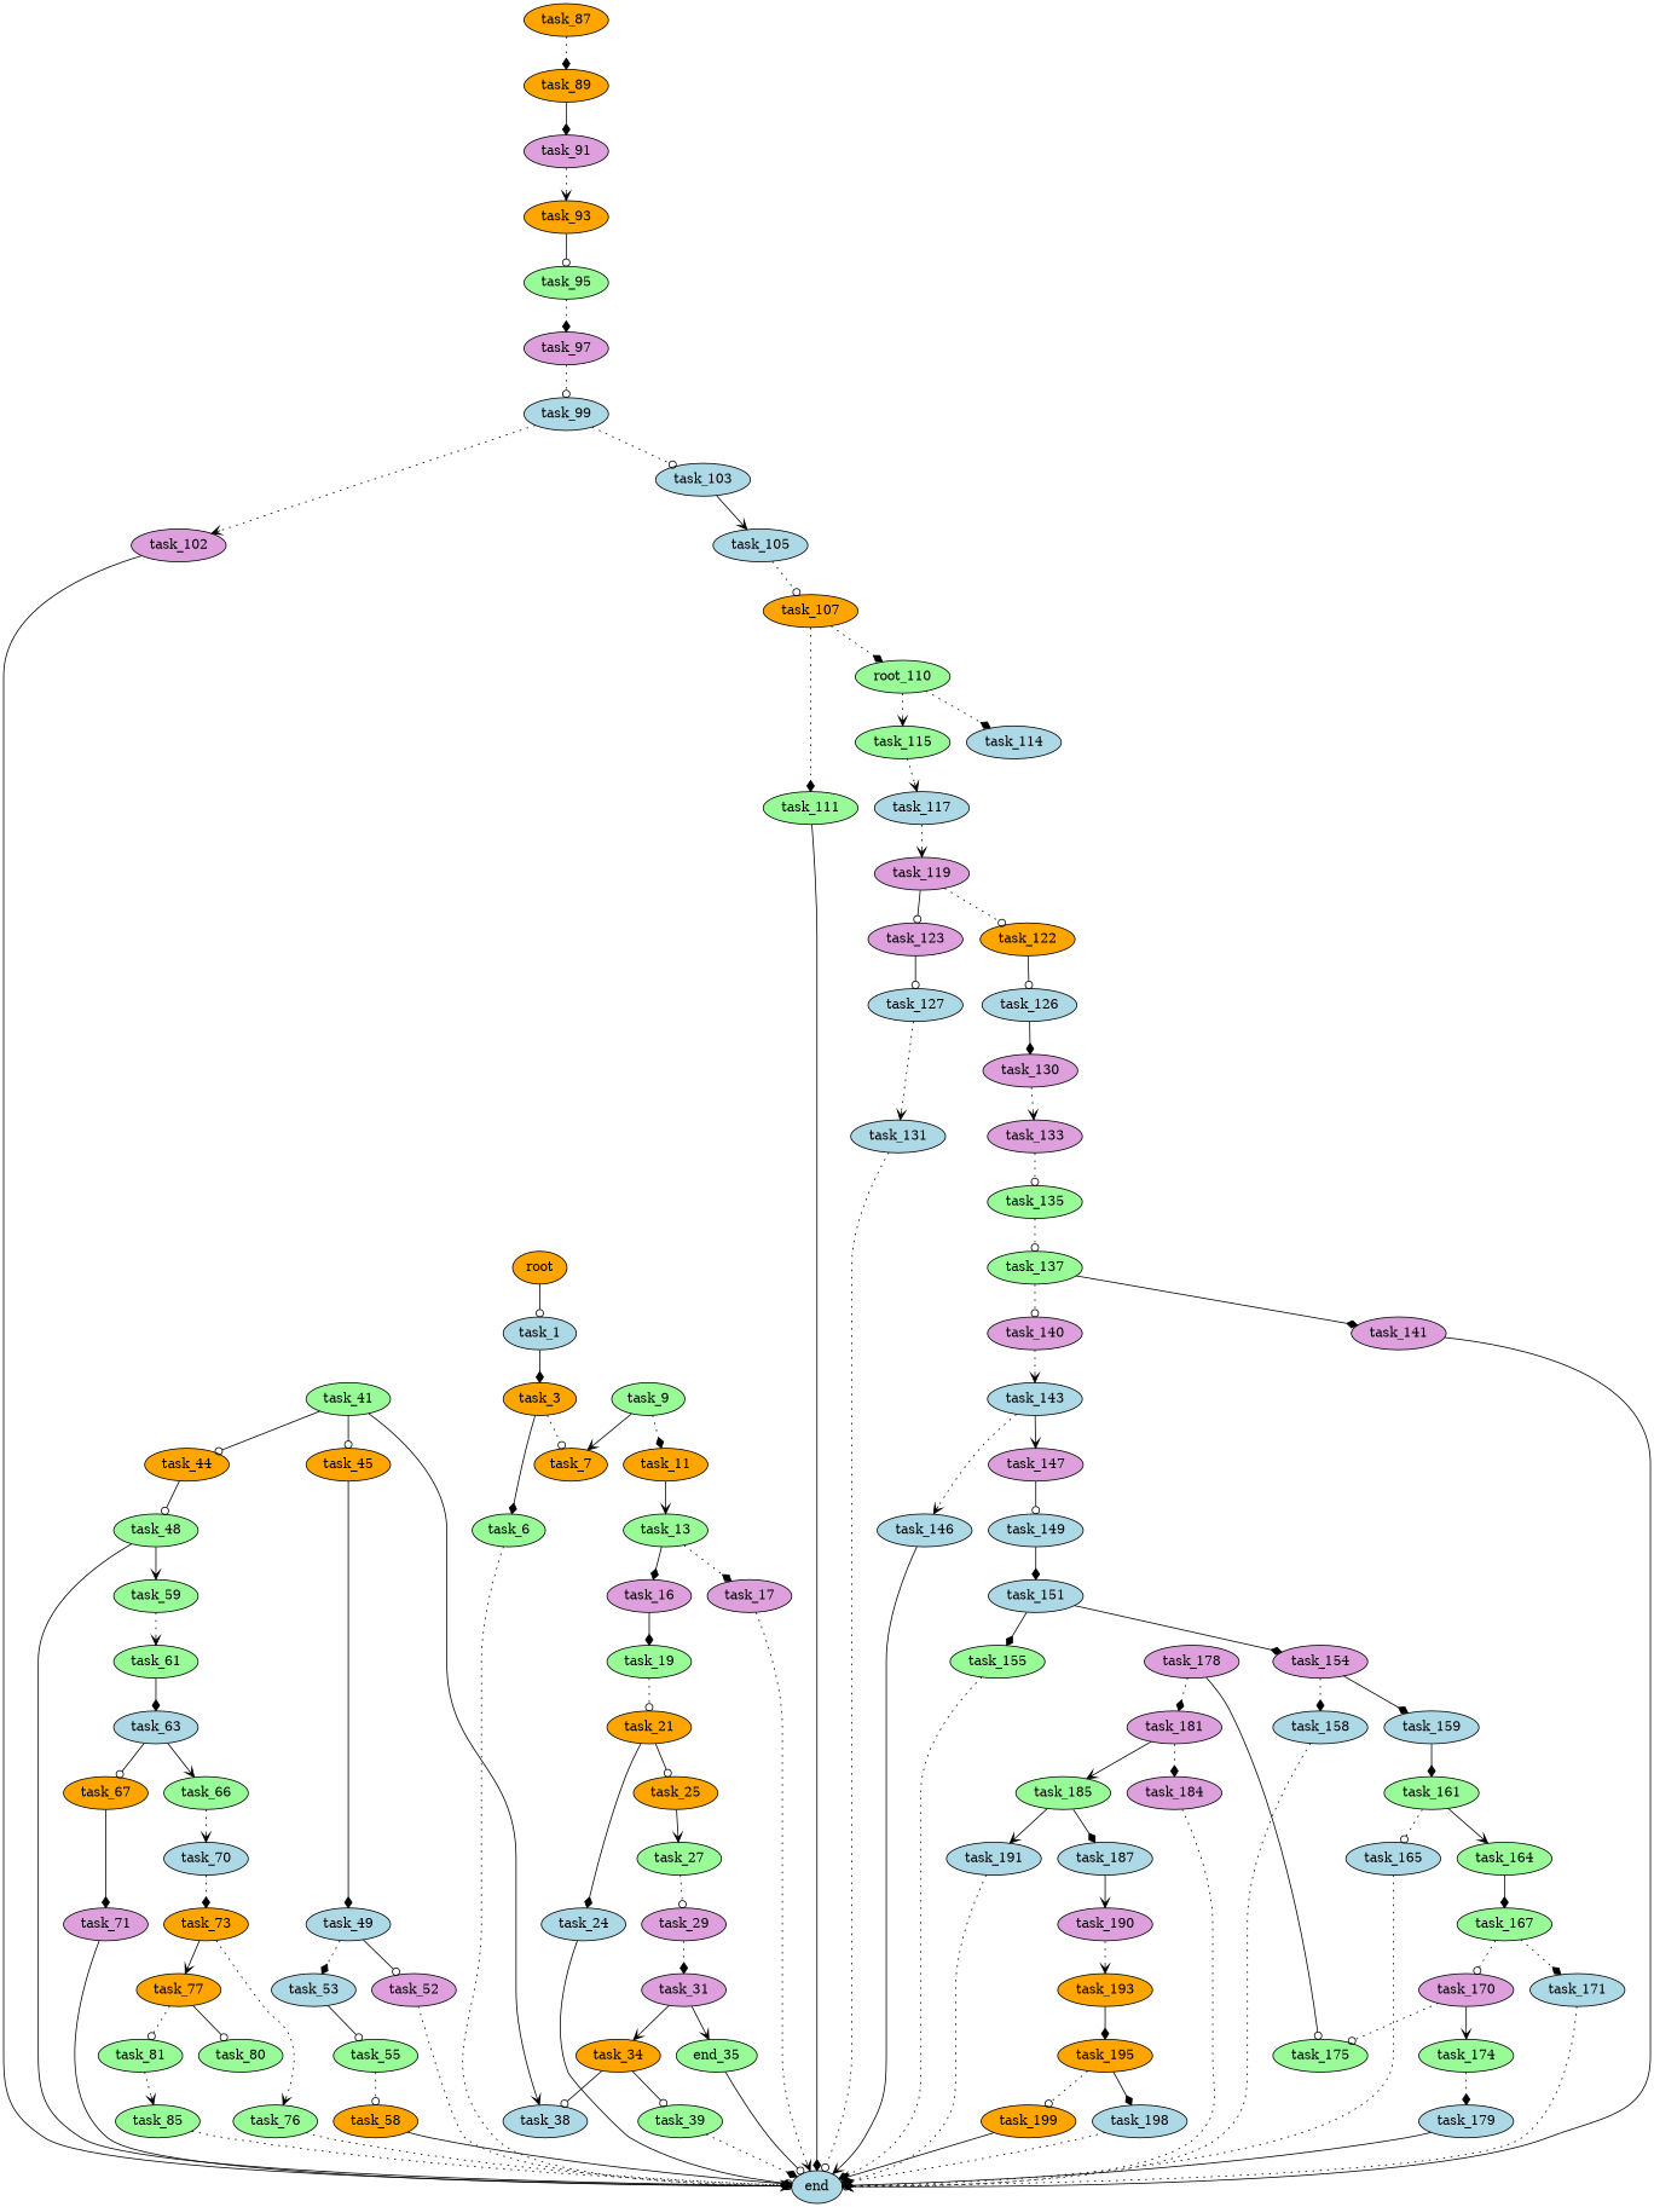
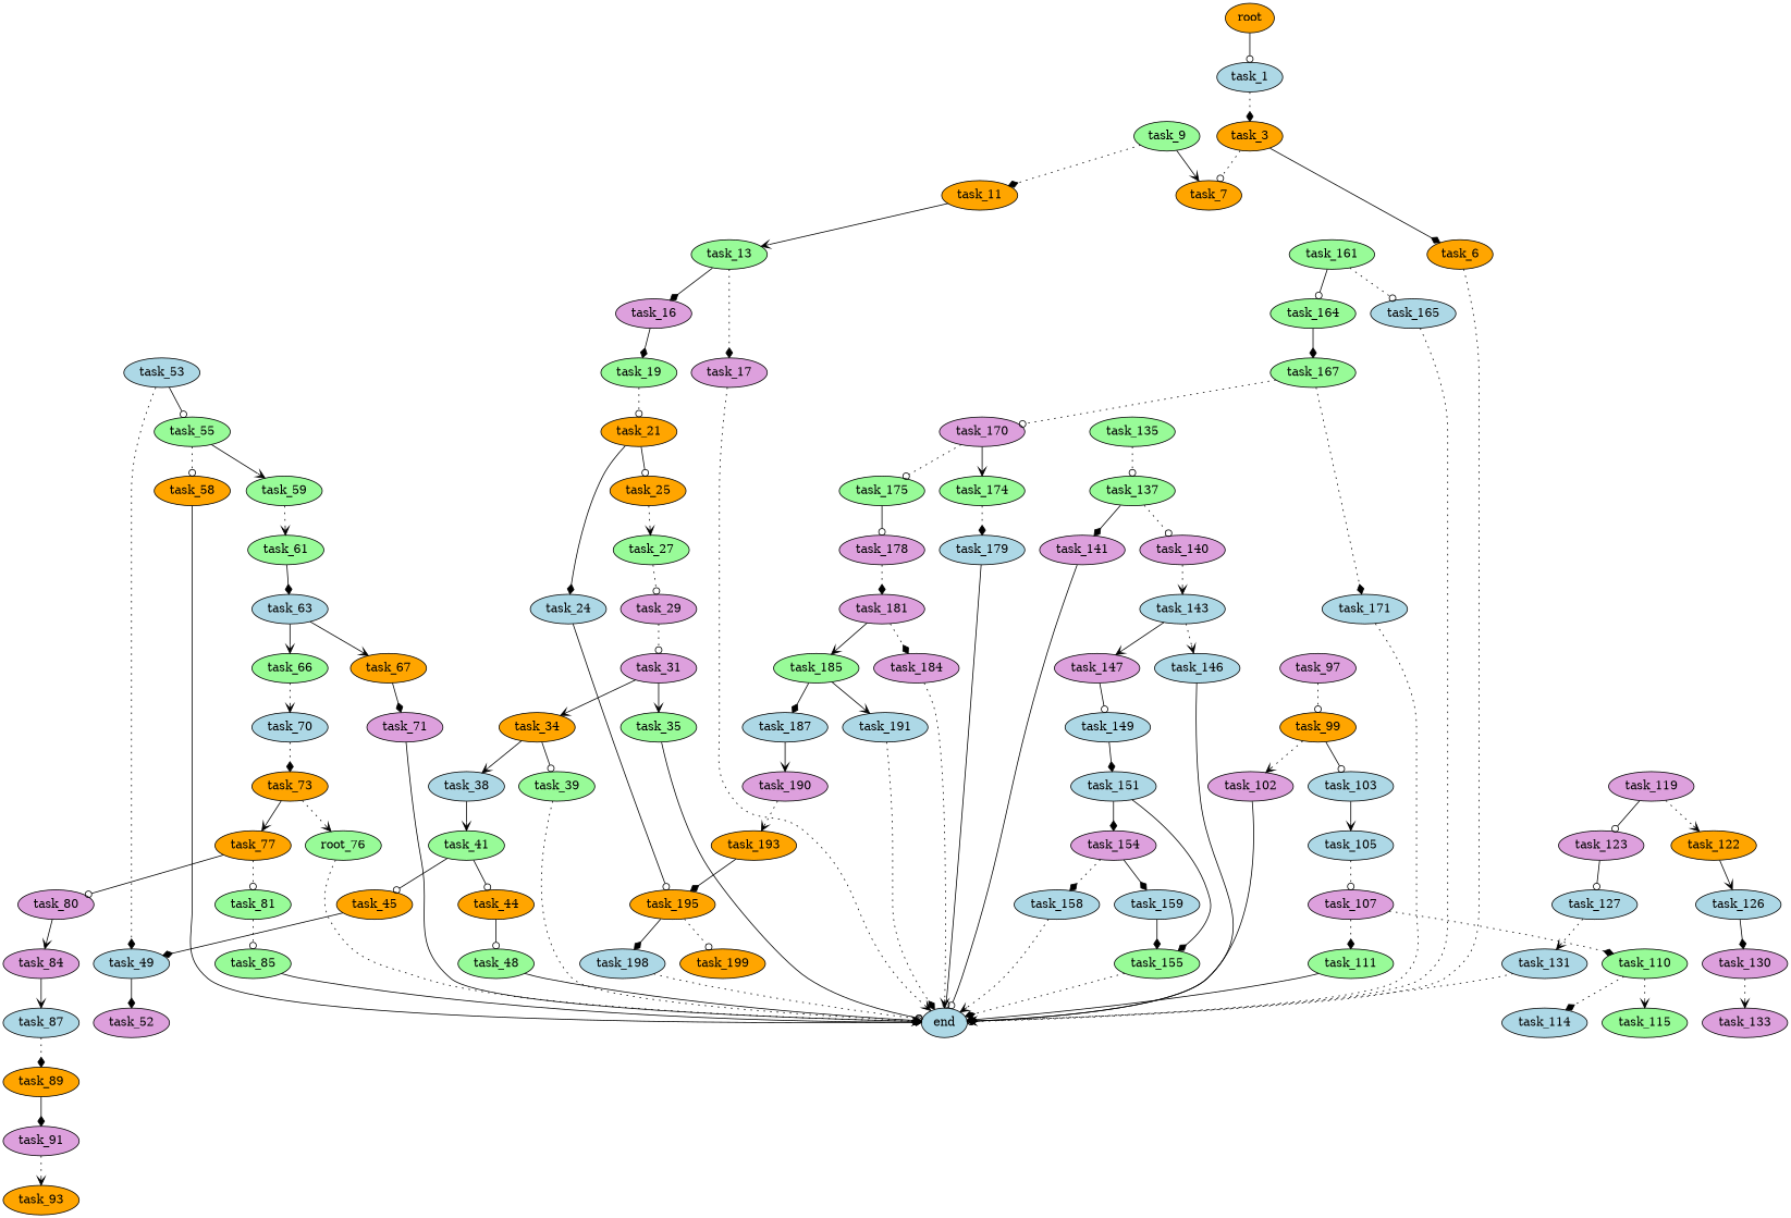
  digraph {
    node [fillcolor=lightblue style=filled]
    edge [arrowhead=diamond style=solid]
    root [fillcolor=orange]
    task_1
    task_3 [fillcolor=orange]
-   task_6 [fillcolor=palegreen]
+   task_6 [fillcolor=orange]
    task_7 [fillcolor=orange]
    end
    task_9 [fillcolor=palegreen]
    task_11 [fillcolor=orange]
    task_13 [fillcolor=palegreen]
    task_16 [fillcolor=plum]
    task_17 [fillcolor=plum]
    task_19 [fillcolor=palegreen]
    task_21 [fillcolor=orange]
    task_24
    task_25 [fillcolor=orange]
    task_27 [fillcolor=palegreen]
    task_29 [fillcolor=plum]
    task_31 [fillcolor=plum]
    task_34 [fillcolor=orange]
-   task_35 [fillcolor=palegreen label=end_35]
+   task_35 [fillcolor=palegreen]
    task_38
    task_39 [fillcolor=palegreen]
    task_41 [fillcolor=palegreen]
    task_44 [fillcolor=orange]
    task_45 [fillcolor=orange]
    task_48 [fillcolor=palegreen]
    task_49
    task_52 [fillcolor=plum]
    task_53
    task_55 [fillcolor=palegreen]
    task_58 [fillcolor=orange]
    task_59 [fillcolor=palegreen]
    task_61 [fillcolor=palegreen]
    task_63
    task_66 [fillcolor=palegreen]
    task_67 [fillcolor=orange]
    task_70
    task_71 [fillcolor=plum]
    task_73 [fillcolor=orange]
-   task_76 [fillcolor=palegreen]
+   task_76 [fillcolor=palegreen label=root_76]
    task_77 [fillcolor=orange]
-   task_80 [fillcolor=palegreen]
+   task_80 [fillcolor=plum]
    task_81 [fillcolor=palegreen]
+   task_84 [fillcolor=plum]
    task_85 [fillcolor=palegreen]
-   task_87 [fillcolor=orange]
+   task_87
    task_89 [fillcolor=orange]
    task_91 [fillcolor=plum]
    task_93 [fillcolor=orange]
-   task_95 [fillcolor=palegreen]
    task_97 [fillcolor=plum]
-   task_99
+   task_99 [fillcolor=orange]
    task_102 [fillcolor=plum]
    task_103
    task_105
-   task_107 [fillcolor=orange]
-   task_110 [fillcolor=palegreen label=root_110]
+   task_107 [fillcolor=plum]
+   task_110 [fillcolor=palegreen]
    task_111 [fillcolor=palegreen]
    task_114
    task_115 [fillcolor=palegreen]
-   task_117
    task_119 [fillcolor=plum]
    task_122 [fillcolor=orange]
    task_123 [fillcolor=plum]
    task_126
    task_127
    task_130 [fillcolor=plum]
    task_131
    task_133 [fillcolor=plum]
    task_135 [fillcolor=palegreen]
    task_137 [fillcolor=palegreen]
    task_140 [fillcolor=plum]
    task_141 [fillcolor=plum]
    task_143
    task_146
    task_147 [fillcolor=plum]
    task_149
    task_151
    task_154 [fillcolor=plum]
    task_155 [fillcolor=palegreen]
    task_158
    task_159
    task_161 [fillcolor=palegreen]
    task_164 [fillcolor=palegreen]
    task_165
    task_167 [fillcolor=palegreen]
    task_170 [fillcolor=plum]
    task_171
    task_174 [fillcolor=palegreen]
    task_175 [fillcolor=palegreen]
    task_179
    task_178 [fillcolor=plum]
    task_181 [fillcolor=plum]
    task_184 [fillcolor=plum]
    task_185 [fillcolor=palegreen]
    task_187
    task_191
    task_190 [fillcolor=plum]
    task_193 [fillcolor=orange]
    task_195 [fillcolor=orange]
    task_198
    task_199 [fillcolor=orange]
    root -> task_1 [arrowhead=odot]
-   task_1 -> task_3
+   task_1 -> task_3 [style=dotted]
    task_3 -> task_6
    task_3 -> task_7 [arrowhead=odot style=dotted]
    task_6 -> end [style=dotted]
    task_9 -> task_7 [arrowhead=vee]
    task_9 -> task_11 [style=dotted]
    task_11 -> task_13 [arrowhead=vee]
    task_13 -> task_16
    task_13 -> task_17 [style=dotted]
    task_16 -> task_19
    task_17 -> end [arrowhead=vee style=dotted]
    task_19 -> task_21 [arrowhead=odot style=dotted]
    task_21 -> task_24
    task_21 -> task_25 [arrowhead=odot]
-   task_24 -> end [arrowhead=odot]
-   task_25 -> task_27 [arrowhead=vee]
+   task_24 -> task_195 [arrowhead=odot]
+   task_25 -> task_27 [arrowhead=vee style=dotted]
    task_27 -> task_29 [arrowhead=odot style=dotted]
-   task_29 -> task_31 [style=dotted]
+   task_29 -> task_31 [arrowhead=odot style=dotted]
    task_31 -> task_34 [arrowhead=vee]
    task_31 -> task_35 [arrowhead=vee]
-   task_34 -> task_38 [arrowhead=odot]
+   task_34 -> task_38 [arrowhead=vee]
    task_34 -> task_39 [arrowhead=odot]
    task_35 -> end [arrowhead=odot]
-   task_41 -> task_38 [arrowhead=vee]
+   task_38 -> task_41 [arrowhead=vee]
    task_39 -> end [style=dotted]
    task_41 -> task_44 [arrowhead=odot]
    task_41 -> task_45 [arrowhead=odot]
    task_44 -> task_48 [arrowhead=odot]
    task_45 -> task_49
    task_48 -> end [arrowhead=odot]
-   task_49 -> task_52 [arrowhead=odot]
-   task_49 -> task_53 [style=dotted]
-   task_52 -> end [arrowhead=vee style=dotted]
+   task_49 -> task_52
+   task_53 -> task_49 [style=dotted]
    task_53 -> task_55 [arrowhead=odot]
    task_55 -> task_58 [arrowhead=odot style=dotted]
-   task_48 -> task_59 [arrowhead=vee]
+   task_55 -> task_59 [arrowhead=vee]
    task_58 -> end
    task_59 -> task_61 [arrowhead=vee style=dotted]
    task_61 -> task_63
    task_63 -> task_66 [arrowhead=vee]
-   task_63 -> task_67 [arrowhead=odot]
+   task_63 -> task_67 [arrowhead=vee]
    task_66 -> task_70 [arrowhead=vee style=dotted]
    task_67 -> task_71
    task_70 -> task_73 [style=dotted]
    task_71 -> end [arrowhead=vee]
    task_73 -> task_76 [arrowhead=vee style=dotted]
    task_73 -> task_77 [arrowhead=vee]
    task_76 -> end [arrowhead=vee style=dotted]
    task_77 -> task_80 [arrowhead=odot]
    task_77 -> task_81 [arrowhead=odot style=dotted]
-   task_81 -> task_85 [arrowhead=vee style=dotted]
-   task_85 -> end [style=dotted]
+   task_80 -> task_84 [arrowhead=vee]
+   task_81 -> task_85 [arrowhead=odot style=dotted]
+   task_84 -> task_87 [arrowhead=vee]
+   task_85 -> end
    task_87 -> task_89 [style=dotted]
    task_89 -> task_91
    task_91 -> task_93 [arrowhead=vee style=dotted]
-   task_93 -> task_95 [arrowhead=odot]
-   task_95 -> task_97 [style=dotted]
    task_97 -> task_99 [arrowhead=odot style=dotted]
    task_99 -> task_102 [arrowhead=vee style=dotted]
-   task_99 -> task_103 [arrowhead=odot style=dotted]
+   task_99 -> task_103 [arrowhead=odot]
    task_102 -> end [arrowhead=odot]
    task_103 -> task_105 [arrowhead=vee]
    task_105 -> task_107 [arrowhead=odot style=dotted]
    task_107 -> task_110 [style=dotted]
    task_107 -> task_111 [style=dotted]
    task_110 -> task_114 [style=dotted]
    task_110 -> task_115 [arrowhead=vee style=dotted]
    task_111 -> end
-   task_115 -> task_117 [arrowhead=vee style=dotted]
-   task_117 -> task_119 [arrowhead=vee style=dotted]
-   task_119 -> task_122 [arrowhead=odot style=dotted]
+   task_119 -> task_122 [arrowhead=vee style=dotted]
    task_119 -> task_123 [arrowhead=odot]
-   task_122 -> task_126 [arrowhead=odot]
+   task_122 -> task_126 [arrowhead=vee]
    task_123 -> task_127 [arrowhead=odot]
    task_126 -> task_130
    task_127 -> task_131 [arrowhead=vee style=dotted]
    task_130 -> task_133 [arrowhead=vee style=dotted]
    task_131 -> end [arrowhead=odot style=dotted]
-   task_133 -> task_135 [arrowhead=odot style=dotted]
    task_135 -> task_137 [arrowhead=odot style=dotted]
    task_137 -> task_140 [arrowhead=odot style=dotted]
    task_137 -> task_141
    task_140 -> task_143 [arrowhead=vee style=dotted]
    task_141 -> end [arrowhead=odot]
    task_143 -> task_146 [arrowhead=vee style=dotted]
    task_143 -> task_147 [arrowhead=vee]
    task_146 -> end [arrowhead=vee]
    task_147 -> task_149 [arrowhead=odot]
    task_149 -> task_151
    task_151 -> task_154
    task_151 -> task_155
    task_154 -> task_158 [style=dotted]
    task_154 -> task_159
    task_155 -> end [style=dotted]
    task_158 -> end [arrowhead=vee style=dotted]
-   task_159 -> task_161
-   task_161 -> task_164 [arrowhead=vee]
+   task_159 -> task_155
+   task_161 -> task_164 [arrowhead=odot]
    task_161 -> task_165 [arrowhead=odot style=dotted]
    task_164 -> task_167
    task_165 -> end [arrowhead=vee style=dotted]
    task_167 -> task_170 [arrowhead=odot style=dotted]
    task_167 -> task_171 [style=dotted]
    task_170 -> task_174 [arrowhead=vee]
    task_170 -> task_175 [arrowhead=odot style=dotted]
    task_171 -> end [style=dotted]
    task_174 -> task_179 [style=dotted]
-   task_178 -> task_175 [arrowhead=odot]
+   task_175 -> task_178 [arrowhead=odot]
    task_179 -> end [arrowhead=odot]
    task_178 -> task_181 [style=dotted]
    task_181 -> task_184 [style=dotted]
    task_181 -> task_185 [arrowhead=vee]
    task_184 -> end [arrowhead=vee style=dotted]
    task_185 -> task_187
    task_185 -> task_191 [arrowhead=vee]
    task_187 -> task_190 [arrowhead=vee]
    task_191 -> end [style=dotted]
    task_190 -> task_193 [arrowhead=vee style=dotted]
    task_193 -> task_195
    task_195 -> task_198
    task_195 -> task_199 [arrowhead=odot style=dotted]
    task_198 -> end [arrowhead=odot style=dotted]
-   task_199 -> end [arrowhead=vee]
  }
